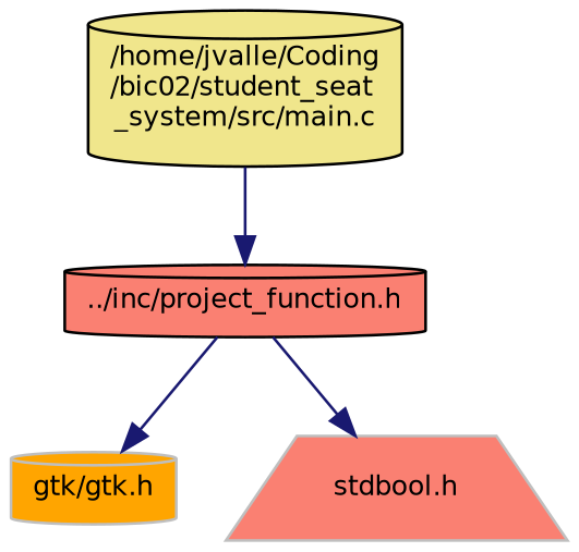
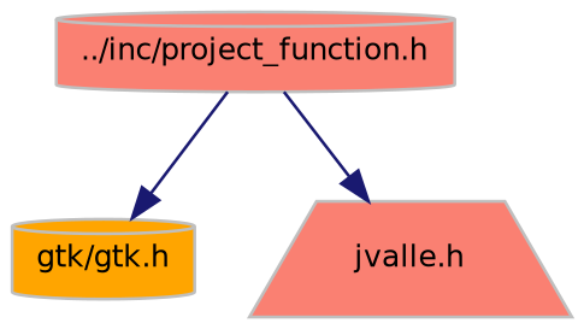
  digraph {
    node [color=black fillcolor=salmon fontname=Helvetica fontsize=10 shape=cylinder style=filled]
    edge [color=midnightblue fontname=Helvetica fontsize=10 labelfontname=Helvetica labelfontsize=10 style=solid]
-   n1 [fillcolor=khaki fontcolor=black height=0.2 label="/home/jvalle/Coding\l/bic02/student_seat\l_system/src/main.c" width=0.4]
-   n2 [height=0.2 label="../inc/project_function.h" width=0.4]
+   n2 [color=grey75 height=0.2 label="../inc/project_function.h" width=0.4]
    n3 [color=grey75 fillcolor=orange height=0.2 label="gtk/gtk.h" width=0.4]
-   n4 [color=grey75 height=0.2 label="stdbool.h" shape=trapezium width=0.4]
-   n1 -> n2
+   n4 [color=grey75 height=0.2 label="jvalle.h" shape=trapezium width=0.4]
    n2 -> n3
    n2 -> n4
  }
